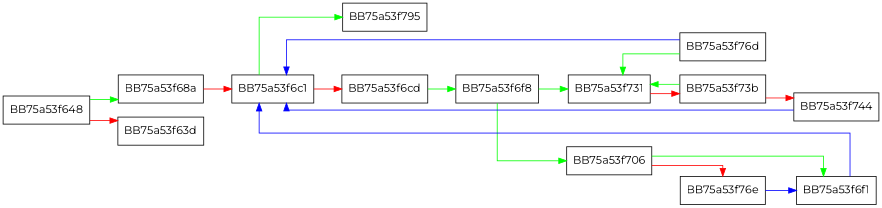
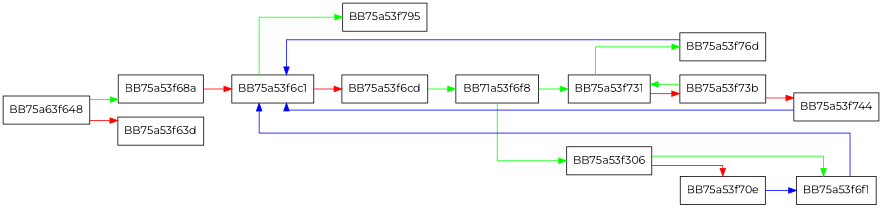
  digraph {
    fontname=Montserrat
    rankdir=LR
    splines=ortho
    node [fontname=Montserrat shape=box]
    edge [color=green fontname=Montserrat]
-   BB75a53f648
+   BB75a53f648 [label=BB75a63f648]
    BB75a53f68a
    n3 [label=BB75a53f63d]
    BB75a53f6c1
    BB75a53f795
    BB75a53f6cd
-   BB75a53f6f8
+   BB75a53f6f8 [label=BB71a53f6f8]
    BB75a53f731
-   BB75a53f706
+   BB75a53f706 [label=BB75a53f306]
    BB75a53f76d
    BB75a53f73b
    BB75a53f6f1
-   BB75a53f70e [label=BB75a53f76e]
+   BB75a53f70e
    BB75a53f744
    BB75a53f648 -> BB75a53f68a
    BB75a53f648 -> n3 [color=red]
    BB75a53f68a -> BB75a53f6c1 [color=red]
    BB75a53f6c1 -> BB75a53f795
    BB75a53f6c1 -> BB75a53f6cd [color=red]
    BB75a53f6cd -> BB75a53f6f8
    BB75a53f6f8 -> BB75a53f731
    BB75a53f6f8 -> BB75a53f706
-   BB75a53f76d -> BB75a53f731
+   BB75a53f731 -> BB75a53f76d
    BB75a53f731 -> BB75a53f73b [color=red]
    BB75a53f706 -> BB75a53f6f1
    BB75a53f706 -> BB75a53f70e [color=red]
    BB75a53f76d -> BB75a53f6c1 [color=blue]
    BB75a53f73b -> BB75a53f731
    BB75a53f73b -> BB75a53f744 [color=red]
    BB75a53f6f1 -> BB75a53f6c1 [color=blue]
    BB75a53f70e -> BB75a53f6f1 [color=blue]
    BB75a53f744 -> BB75a53f6c1 [color=blue]
  }
